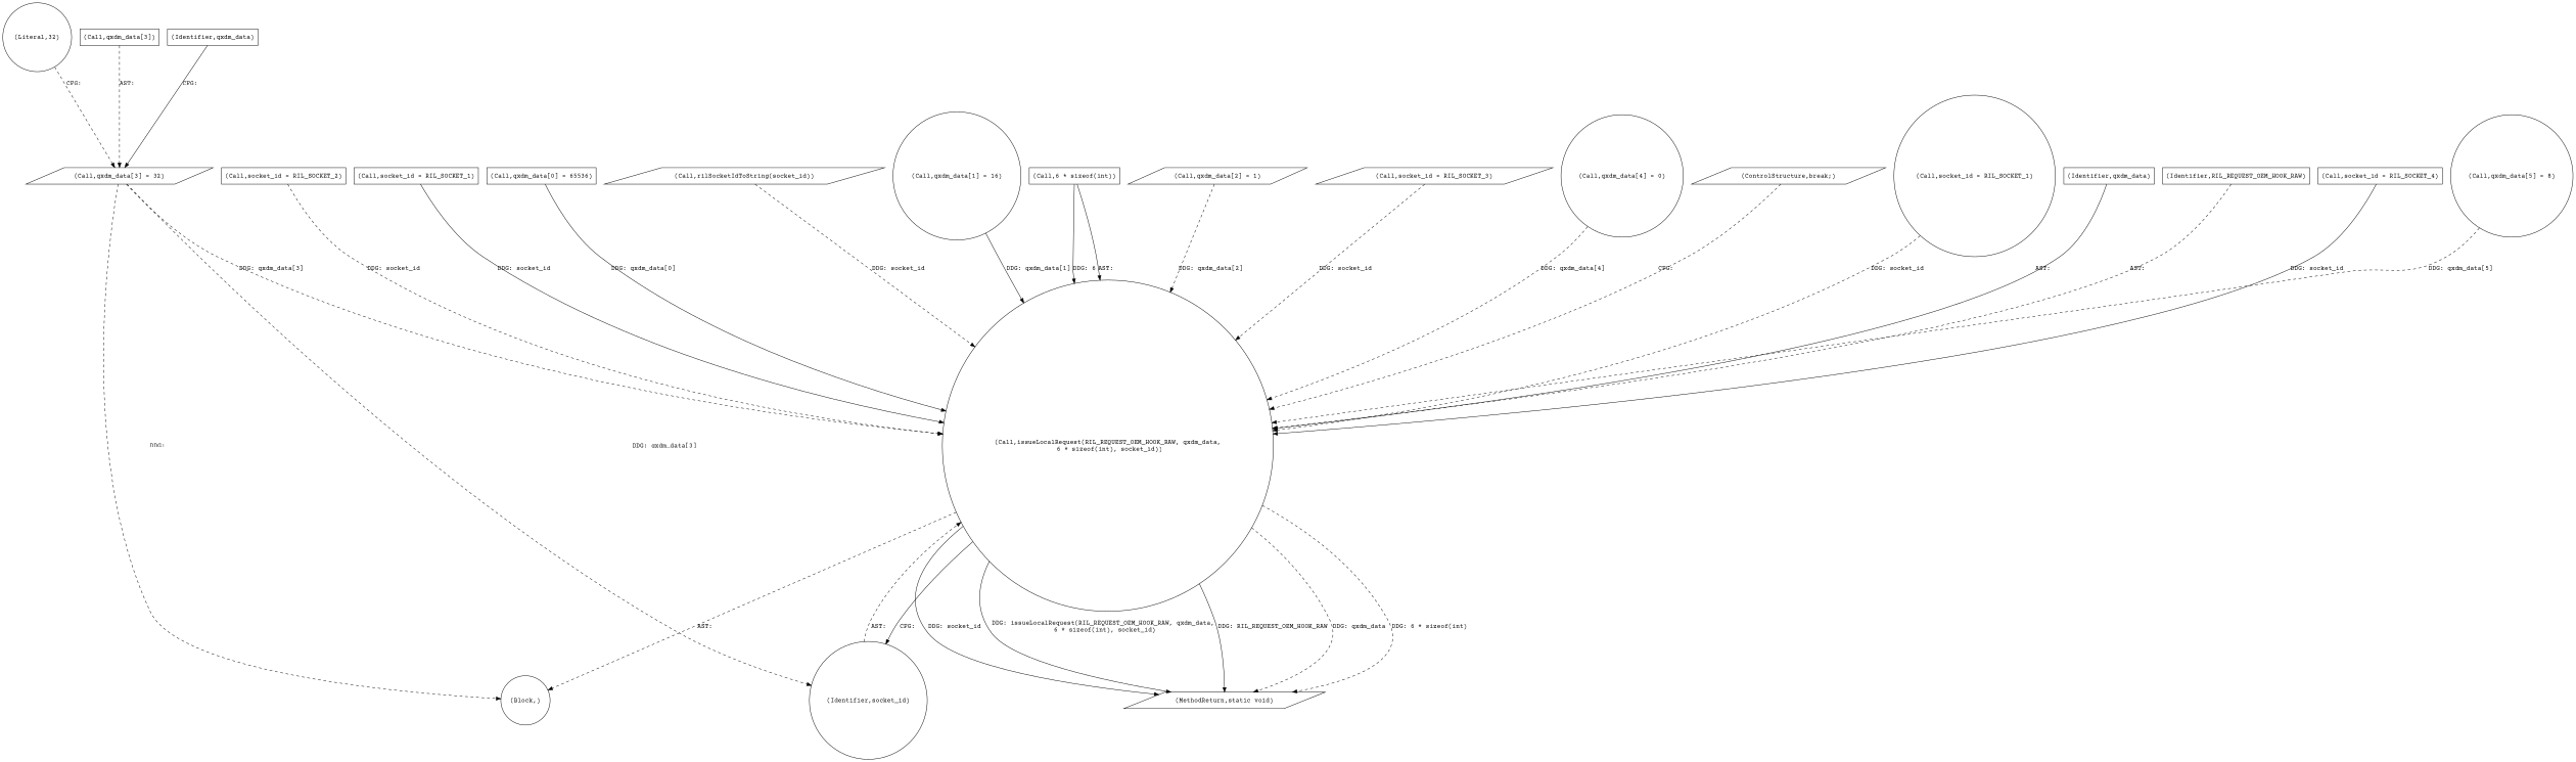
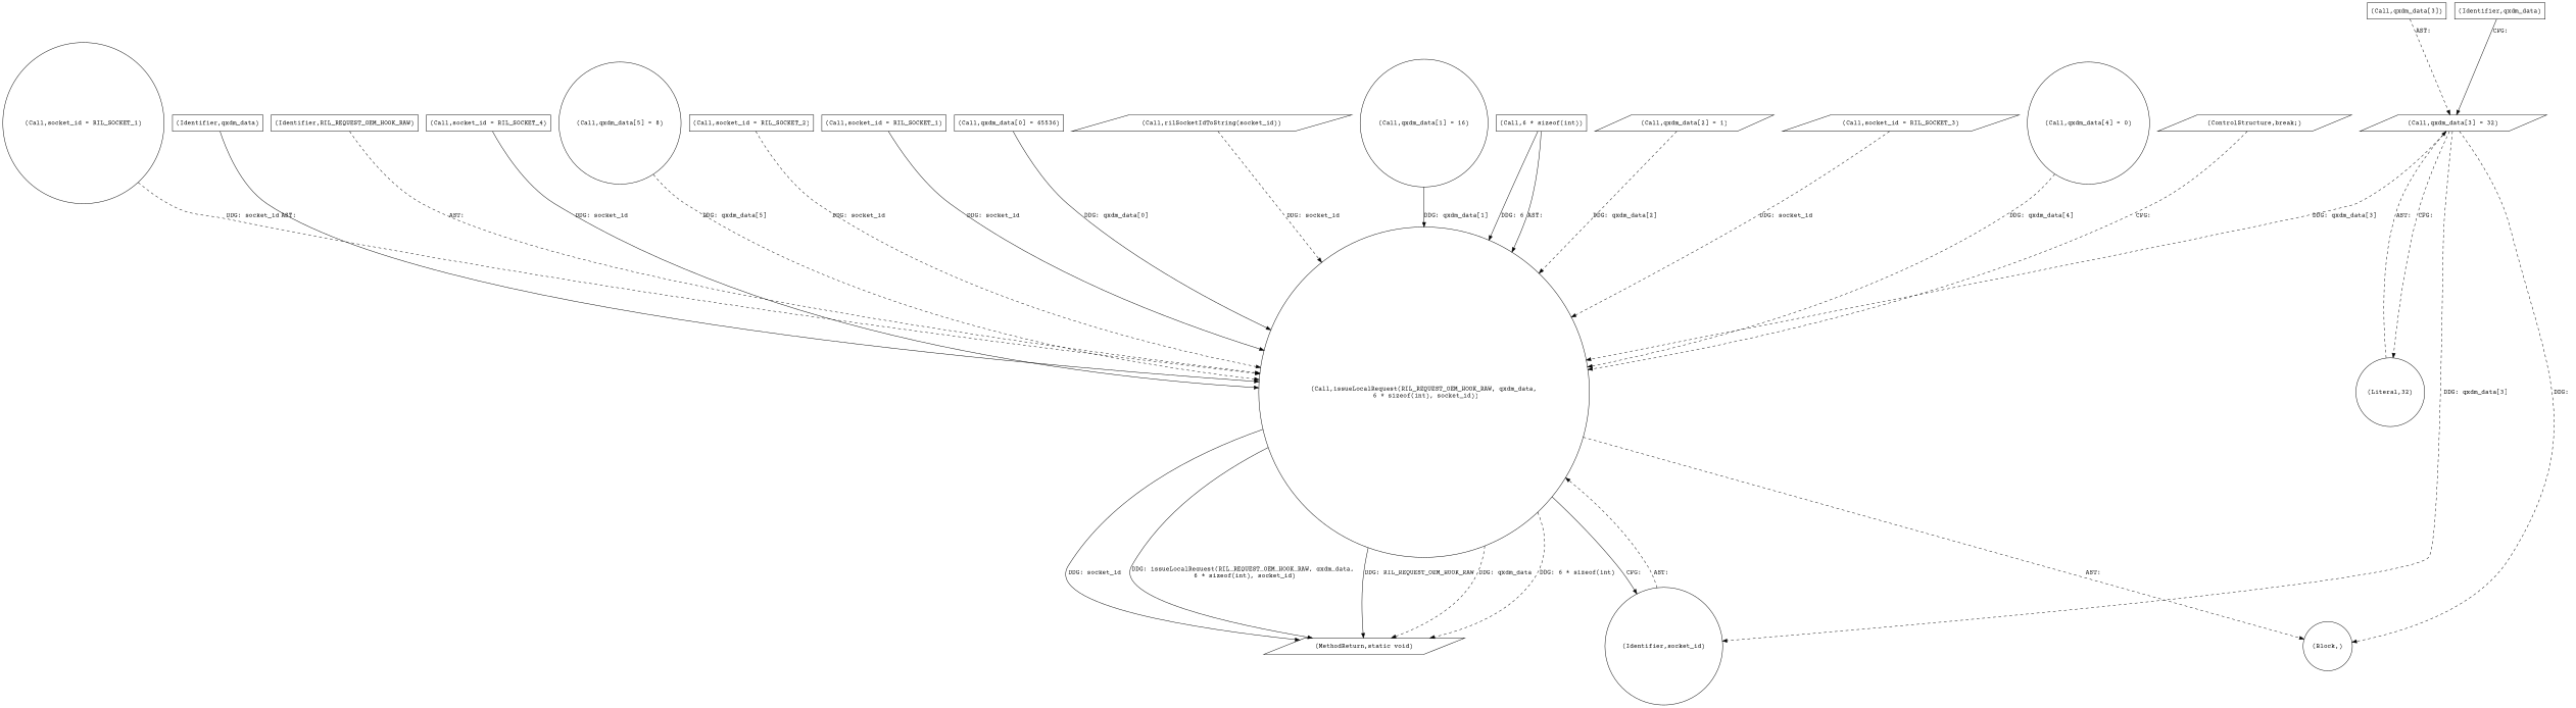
  digraph {
    fontname="Courier Prime"
    node [fontname="Courier Prime" shape=box]
    edge [fontname="Courier Prime" style=dashed]
    n1 [label="(Call,qxdm_data[3] = 32)" shape=parallelogram]
    n2 [label="(Call,issueLocalRequest(RIL_REQUEST_OEM_HOOK_RAW, qxdm_data,\n 6 * sizeof(int), socket_id))" shape=circle]
    n3 [label="(Literal,32)" shape=circle]
    n4 [label="(Block,)" shape=circle]
    n5 [label="(Identifier,socket_id)" shape=circle]
    n6 [label="(MethodReturn,static void)" shape=parallelogram]
    n7 [label="(Call,qxdm_data[5] = 8)" shape=circle]
    n8 [label="(Call,qxdm_data[3])"]
    n9 [label="(Call,socket_id = RIL_SOCKET_2)"]
    n10 [label="(Call,socket_id = RIL_SOCKET_1)"]
    n11 [label="(Call,qxdm_data[0] = 65536)"]
    n12 [label="(Identifier,qxdm_data)"]
    n13 [label="(Call,rilSocketIdToString(socket_id))" shape=parallelogram]
    n14 [label="(Call,qxdm_data[1] = 16)" shape=circle]
    n15 [label="(Call,6 * sizeof(int))"]
    n16 [label="(Call,qxdm_data[2] = 1)" shape=parallelogram]
    n17 [label="(Call,socket_id = RIL_SOCKET_3)" shape=parallelogram]
    n18 [label="(Call,qxdm_data[4] = 0)" shape=circle]
    n19 [label="(ControlStructure,break;)" shape=parallelogram]
    n20 [label="(Call,socket_id = RIL_SOCKET_1)" shape=circle]
    n21 [label="(Identifier,qxdm_data)"]
    n22 [label="(Identifier,RIL_REQUEST_OEM_HOOK_RAW)"]
    n23 [label="(Call,socket_id = RIL_SOCKET_4)"]
    n1 -> n2 [label="DDG: qxdm_data[3]"]
+   n1 -> n3 [label="CFG: "]
    n1 -> n4 [label="DDG: "]
    n1 -> n5 [label="DDG: qxdm_data[3]"]
    n2 -> n4 [label="AST: "]
    n2 -> n5 [label="CFG: " style=solid]
    n2 -> n6 [label="DDG: socket_id" style=solid]
    n2 -> n6 [label="DDG: issueLocalRequest(RIL_REQUEST_OEM_HOOK_RAW, qxdm_data,\n 6 * sizeof(int), socket_id)" style=solid]
    n2 -> n6 [label="DDG: RIL_REQUEST_OEM_HOOK_RAW" style=solid]
    n2 -> n6 [label="DDG: qxdm_data"]
    n2 -> n6 [label="DDG: 6 * sizeof(int)"]
-   n3 -> n1 [label="CFG: "]
+   n3 -> n1 [label="AST: "]
    n5 -> n2 [label="AST: "]
    n7 -> n2 [label="DDG: qxdm_data[5]"]
    n8 -> n1 [label="AST: "]
    n9 -> n2 [label="DDG: socket_id"]
    n10 -> n2 [label="DDG: socket_id" style=solid]
    n11 -> n2 [label="DDG: qxdm_data[0]" style=solid]
    n12 -> n1 [label="CFG: " style=solid]
    n13 -> n2 [label="DDG: socket_id"]
    n14 -> n2 [label="DDG: qxdm_data[1]" style=solid]
    n15 -> n2 [label="AST: " style=solid]
    n15 -> n2 [label="DDG: 6" style=solid]
    n16 -> n2 [label="DDG: qxdm_data[2]"]
    n17 -> n2 [label="DDG: socket_id"]
    n18 -> n2 [label="DDG: qxdm_data[4]"]
    n19 -> n2 [label="CFG: "]
    n20 -> n2 [label="DDG: socket_id"]
    n21 -> n2 [label="AST: " style=solid]
    n22 -> n2 [label="AST: "]
    n23 -> n2 [label="DDG: socket_id" style=solid]
  }
